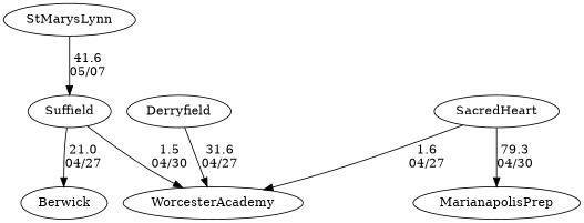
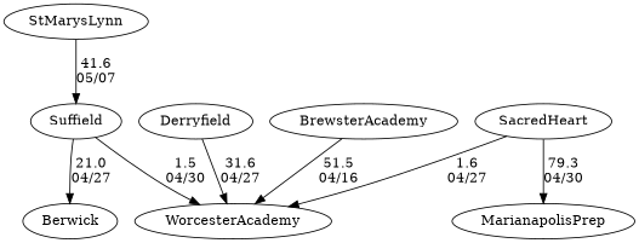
  digraph {
    edge [random=random weight=99]
    Derryfield
    WorcesterAcademy
    StMarysLynn
    Suffield
    Berwick
    SacredHeart
    MarianapolisPrep
+   BrewsterAcademy
    Derryfield -> WorcesterAcademy [label="31.6\n04/27" weight=69]
    StMarysLynn -> Suffield [label="41.6\n05/07" weight=59]
    Suffield -> WorcesterAcademy [label="1.5\n04/30"]
    Suffield -> Berwick [label="21.0\n04/27" weight=79]
    SacredHeart -> WorcesterAcademy [label="1.6\n04/27"]
    SacredHeart -> MarianapolisPrep [label="79.3\n04/30" weight=21]
+   BrewsterAcademy -> WorcesterAcademy [label="51.5\n04/16" weight=49]
  }
